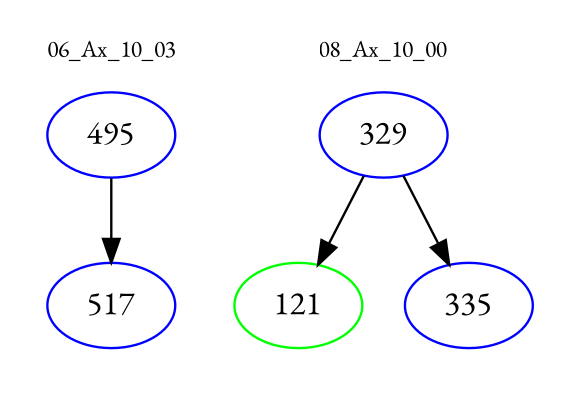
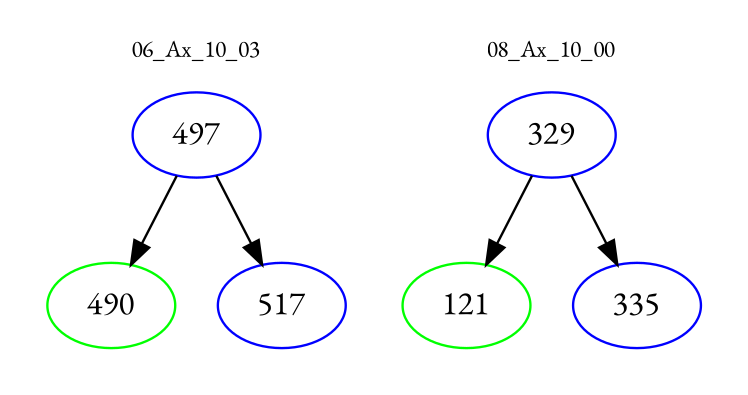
  digraph {
    fontname="EB Garamond"
    node [color=blue fontname="EB Garamond"]
    edge [color=black fontname="EB Garamond"]
-   n1 [label=495]
+   n1 [label=497]
+   n2 [color=green label=490]
    n3 [label=517]
    n4 [label=329]
    n5 [color=green label=121]
    n6 [label=335]
    subgraph cluster_1 {
      color=white
      fontsize=10
      label="06_Ax_10_03"
      n1
+     n2
      n3
    }
    subgraph cluster_2 {
      color=white
      fontsize=10
      label="08_Ax_10_00"
      n4
      n5
      n6
    }
+   n1 -> n2
    n1 -> n3
    n4 -> n5
    n4 -> n6
  }
